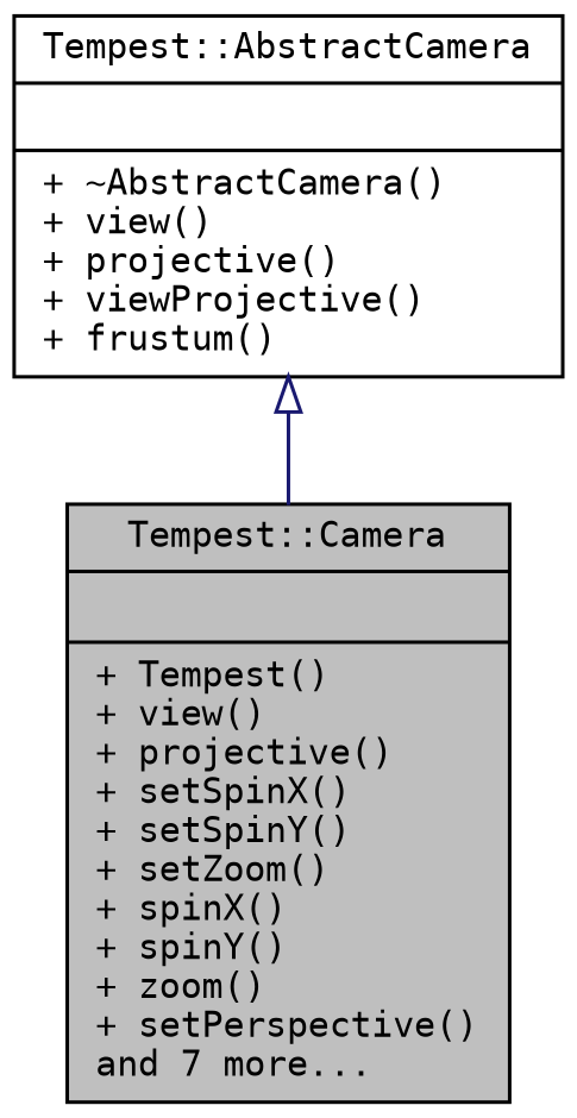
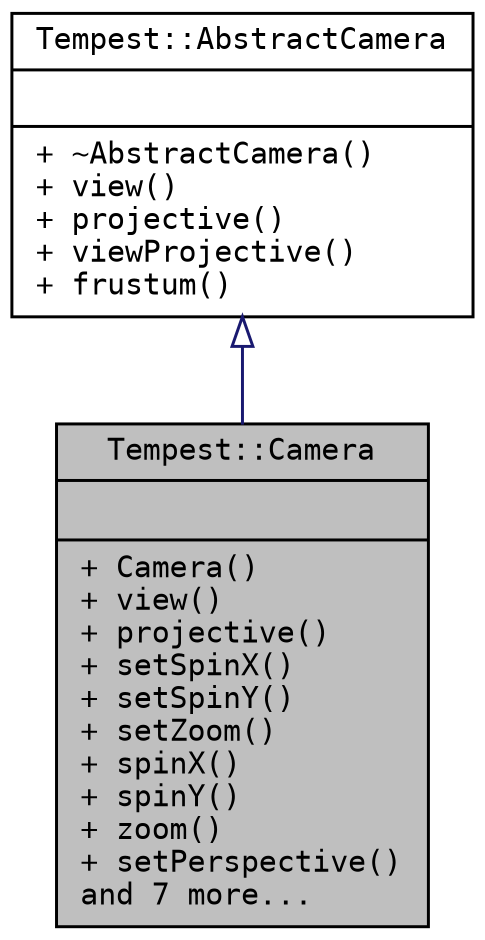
  digraph {
    fontname="DejaVu Sans Mono"
    node [color=black fontname="DejaVu Sans Mono" fontsize=10 shape=record style=filled]
-   n1 [fillcolor=grey75 fontcolor=black height=0.2 label="{Tempest::Camera\n||+ Tempest()\l+ view()\l+ projective()\l+ setSpinX()\l+ setSpinY()\l+ setZoom()\l+ spinX()\l+ spinY()\l+ zoom()\l+ setPerspective()\land 7 more...\l}" width=0.4]
+   n1 [fillcolor=grey75 fontcolor=black height=0.2 label="{Tempest::Camera\n||+ Camera()\l+ view()\l+ projective()\l+ setSpinX()\l+ setSpinY()\l+ setZoom()\l+ spinX()\l+ spinY()\l+ zoom()\l+ setPerspective()\land 7 more...\l}" width=0.4]
    n2 [fillcolor=white height=0.2 label="{Tempest::AbstractCamera\n||+ ~AbstractCamera()\l+ view()\l+ projective()\l+ viewProjective()\l+ frustum()\l}" width=0.4]
    n2 -> n1 [arrowtail=onormal color=midnightblue dir=back fontname="DejaVu Sans Mono" fontsize=10 labelfontname=Helvetica labelfontsize=10 style=solid]
  }
